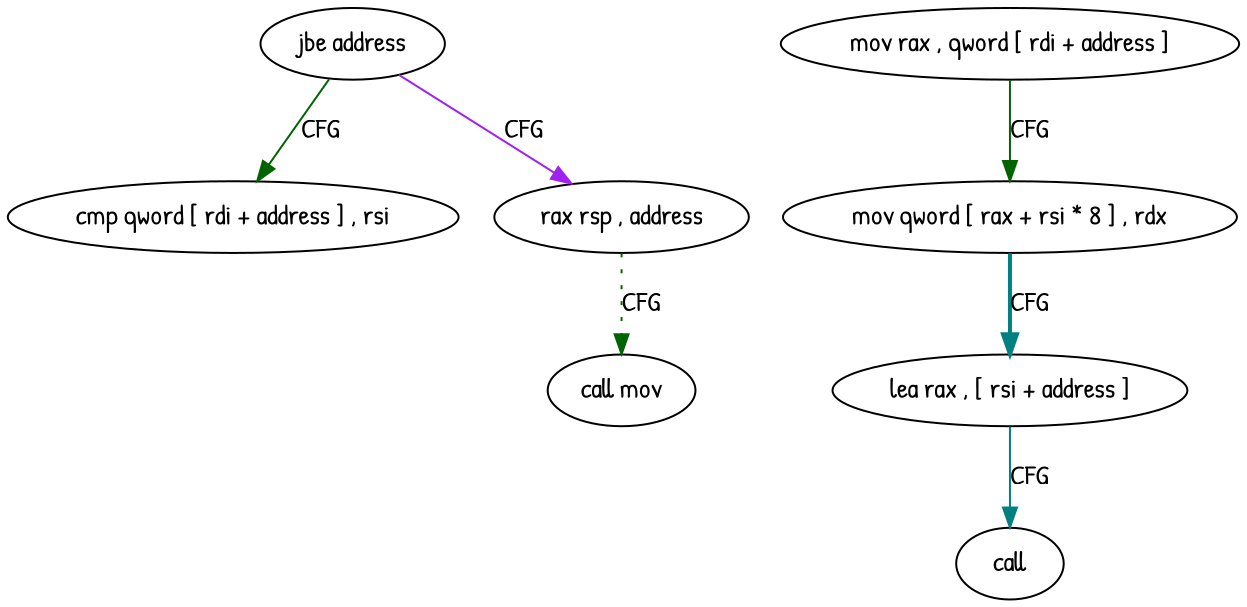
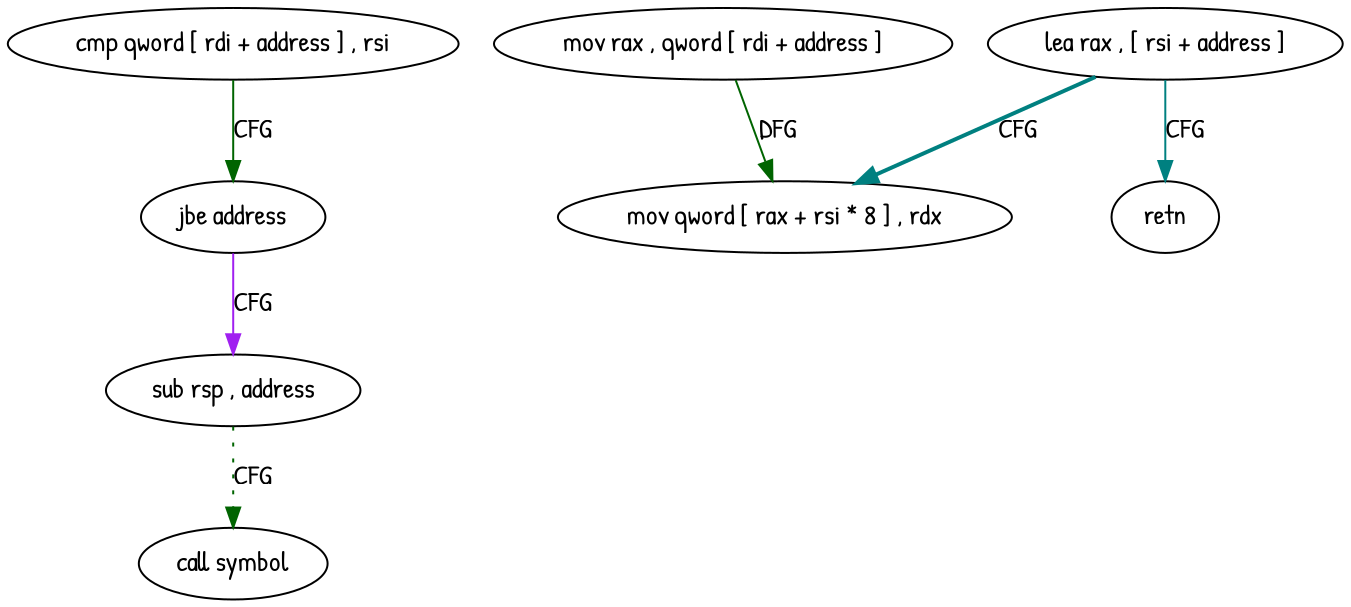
  digraph {
    fontname="Patrick Hand"
    node [fontname="Patrick Hand"]
    edge [color=darkgreen fontname="Patrick Hand" style=solid]
    n1 [label="cmp qword [ rdi + address ] , rsi"]
    n2 [label="jbe address"]
-   n3 [label="rax rsp , address"]
-   n4 [label="call mov"]
+   n3 [label="sub rsp , address"]
+   n4 [label="call symbol"]
    n5 [label="mov rax , qword [ rdi + address ]"]
    n6 [label="mov qword [ rax + rsi * 8 ] , rdx"]
    n7 [label="lea rax , [ rsi + address ]"]
-   n8 [label=call]
-   n2 -> n1 [label=CFG]
+   n8 [label=retn]
+   n1 -> n2 [label=CFG]
    n2 -> n3 [color=purple label=CFG]
    n3 -> n4 [label=CFG style=dotted]
-   n5 -> n6 [label=CFG]
-   n6 -> n7 [color=teal label=CFG style=bold]
+   n5 -> n6 [label=DFG]
+   n7 -> n6 [color=teal label=CFG style=bold]
    n7 -> n8 [color=teal label=CFG]
  }
